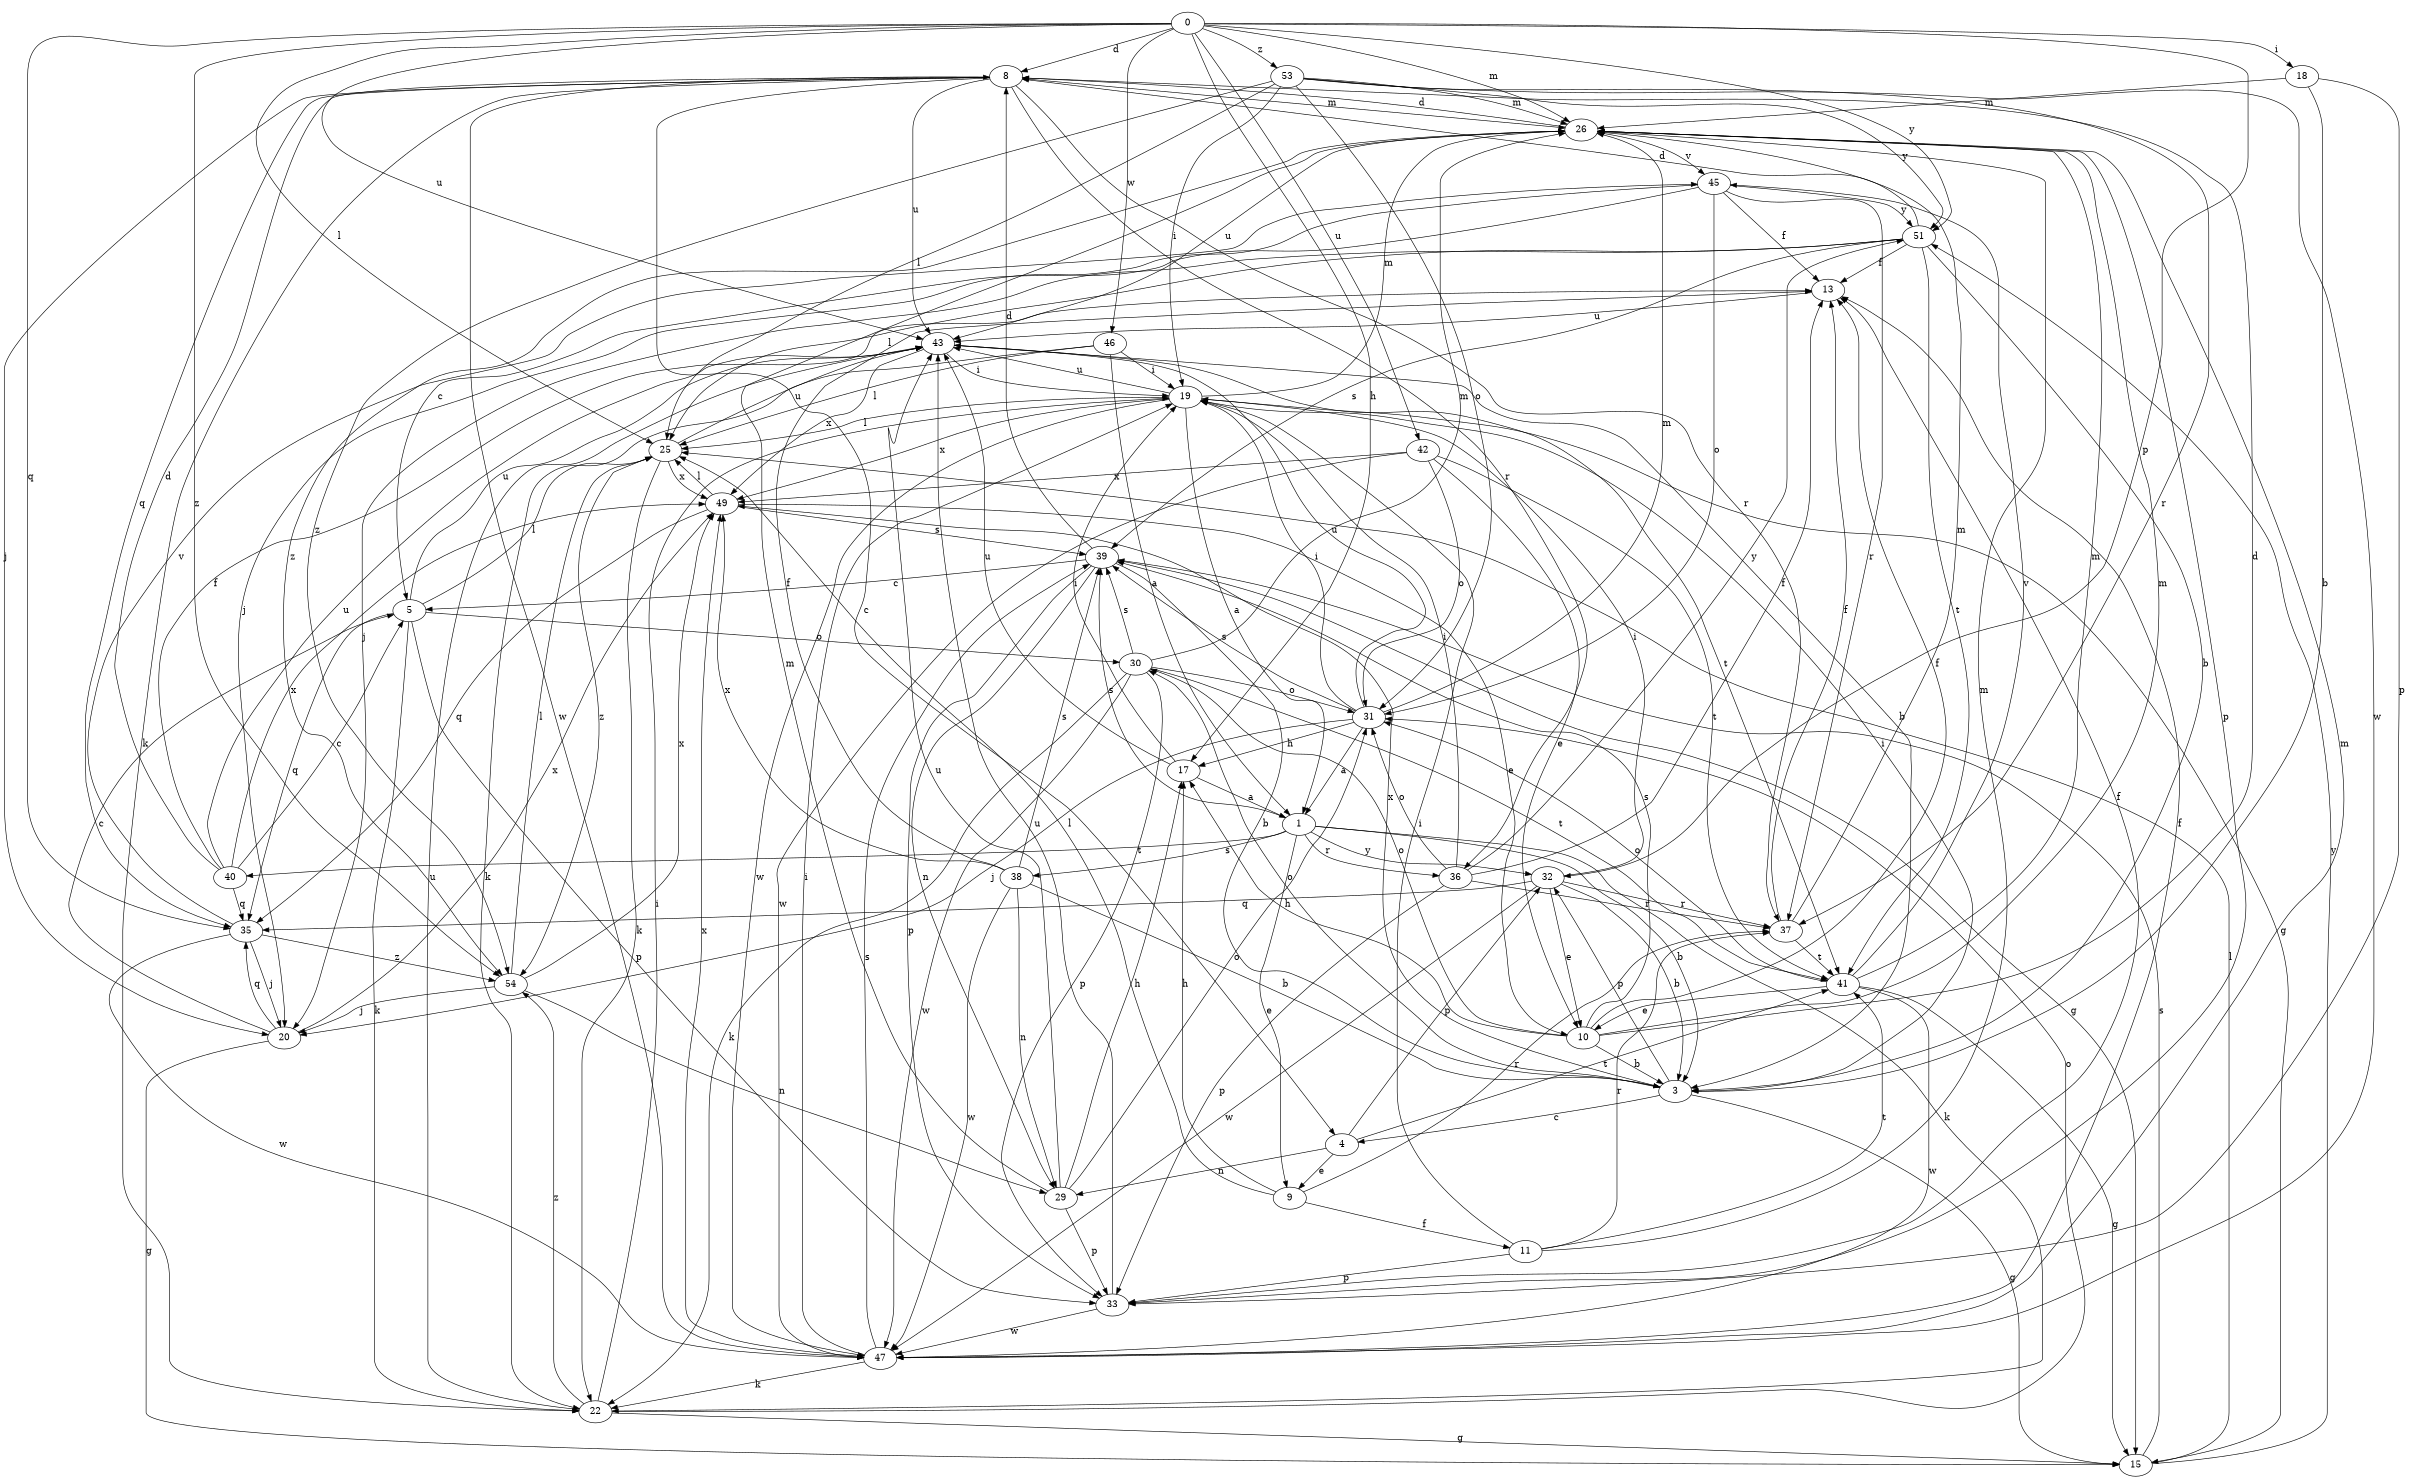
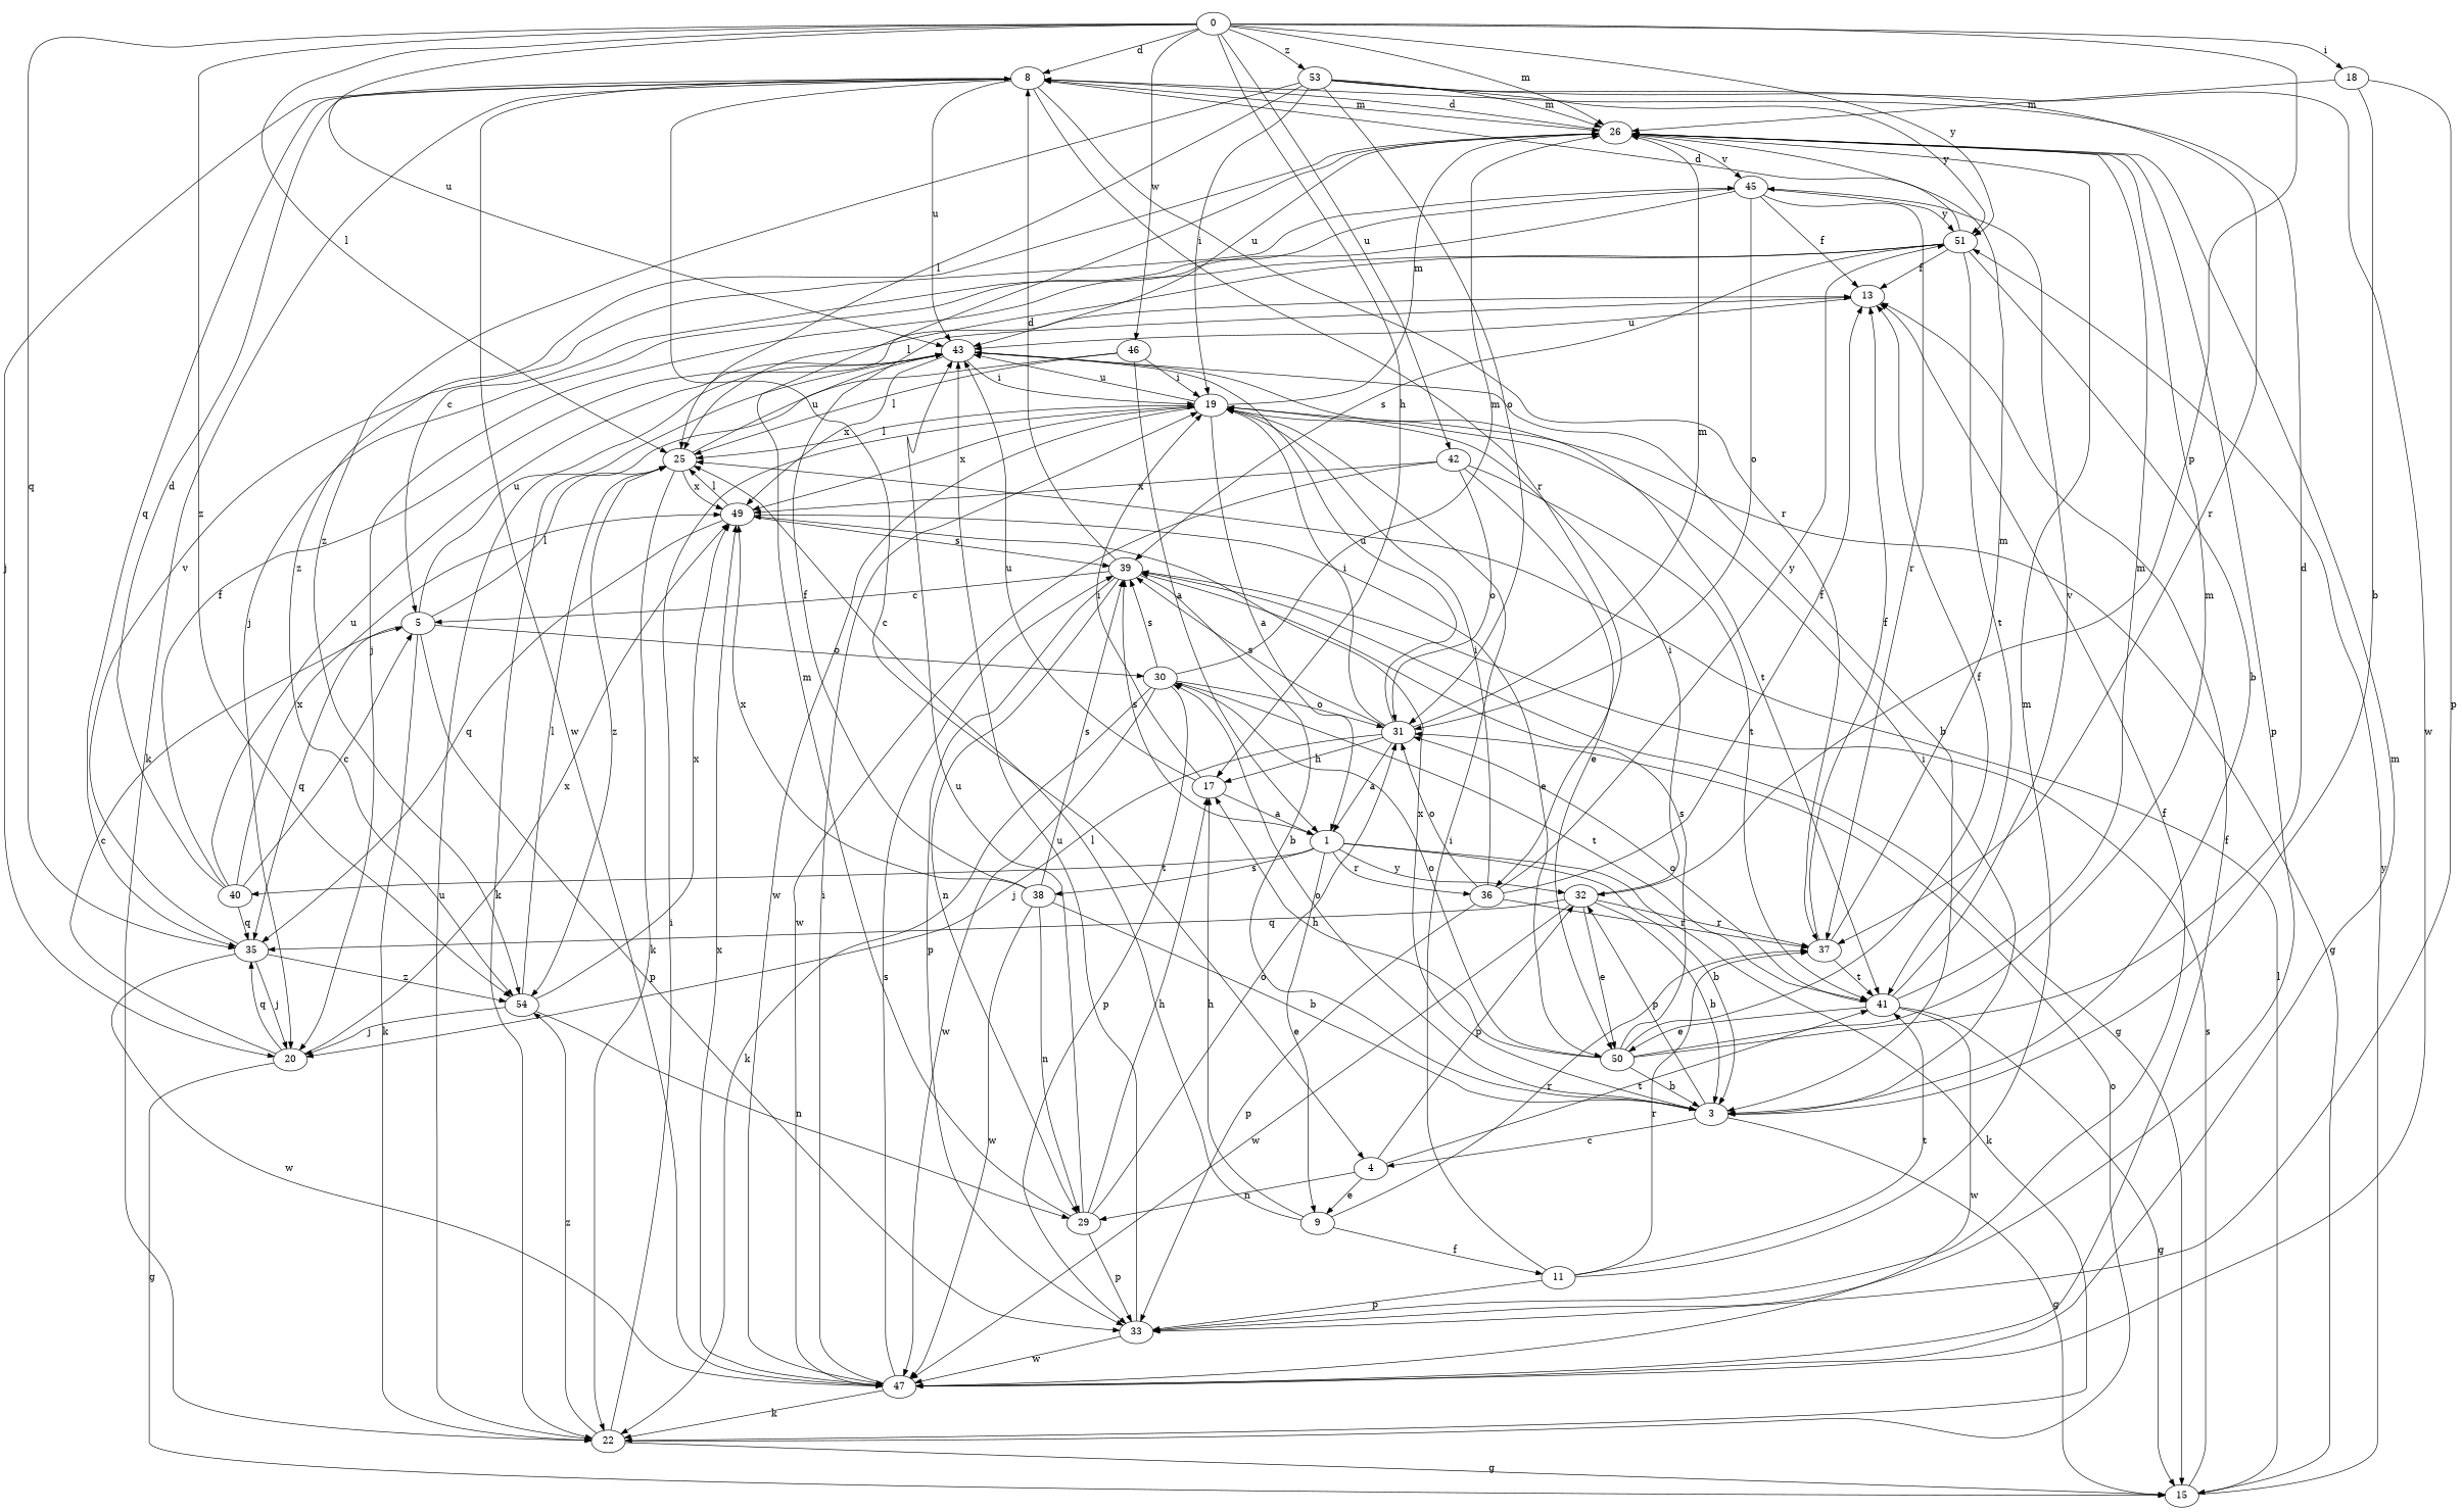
  strict digraph {
    0
    8
    17
    18
    25
    26
    32
    35
    42
    43
    46
    51
    53
    54
    22
    36
    4
    20
    37
    47
    1
    19
    3
    33
    49
    45
-   10
+   10 [label=50]
    41
    31
    39
    13
    29
    9
    38
    40
    15
    30
    11
    5
    0 -> 8 [label=d]
    0 -> 17 [label=h]
    0 -> 18 [label=i]
    0 -> 25 [label=l]
    0 -> 26 [label=m]
    0 -> 32 [label=p]
    0 -> 35 [label=q]
    0 -> 42 [label=u]
    0 -> 43 [label=u]
    0 -> 46 [label=w]
    0 -> 51 [label=y]
    0 -> 53 [label=z]
    0 -> 54 [label=z]
    8 -> 26 [label=m]
    8 -> 35 [label=q]
    8 -> 43 [label=u]
    8 -> 22 [label=k]
    8 -> 36 [label=r]
    8 -> 4 [label=c]
    8 -> 20 [label=j]
    8 -> 37 [label=r]
    8 -> 47 [label=w]
    17 -> 43 [label=u]
    17 -> 1 [label=a]
    17 -> 19 [label=i]
    18 -> 26 [label=m]
    18 -> 3 [label=b]
    18 -> 33 [label=p]
    25 -> 43 [label=u]
    25 -> 54 [label=z]
    25 -> 22 [label=k]
    25 -> 49 [label=x]
    26 -> 8 [label=d]
    26 -> 43 [label=u]
    26 -> 54 [label=z]
    26 -> 33 [label=p]
    26 -> 45 [label=v]
    32 -> 35 [label=q]
    32 -> 37 [label=r]
    32 -> 47 [label=w]
    32 -> 19 [label=i]
    32 -> 3 [label=b]
    32 -> 10 [label=e]
    35 -> 54 [label=z]
    35 -> 20 [label=j]
    35 -> 47 [label=w]
    35 -> 45 [label=v]
    42 -> 47 [label=w]
    42 -> 49 [label=x]
    42 -> 10 [label=e]
    42 -> 41 [label=t]
    42 -> 31 [label=o]
    43 -> 19 [label=i]
    43 -> 3 [label=b]
    43 -> 49 [label=x]
    43 -> 41 [label=t]
    46 -> 25 [label=l]
    46 -> 22 [label=k]
    46 -> 1 [label=a]
    46 -> 19 [label=i]
    51 -> 8 [label=d]
    51 -> 25 [label=l]
    51 -> 20 [label=j]
    51 -> 3 [label=b]
    51 -> 41 [label=t]
    51 -> 39 [label=s]
    51 -> 13 [label=f]
    53 -> 25 [label=l]
    53 -> 26 [label=m]
    53 -> 51 [label=y]
    53 -> 54 [label=z]
    53 -> 37 [label=r]
    53 -> 47 [label=w]
    53 -> 19 [label=i]
    53 -> 31 [label=o]
    54 -> 25 [label=l]
    54 -> 20 [label=j]
    54 -> 49 [label=x]
    54 -> 29 [label=n]
    22 -> 43 [label=u]
    22 -> 54 [label=z]
    22 -> 19 [label=i]
    22 -> 31 [label=o]
    22 -> 15 [label=g]
    36 -> 51 [label=y]
    36 -> 37 [label=r]
    36 -> 19 [label=i]
    36 -> 33 [label=p]
    36 -> 31 [label=o]
    36 -> 13 [label=f]
    4 -> 32 [label=p]
    4 -> 41 [label=t]
    4 -> 29 [label=n]
    4 -> 9 [label=e]
    20 -> 35 [label=q]
    20 -> 49 [label=x]
    20 -> 15 [label=g]
    20 -> 5 [label=c]
    37 -> 26 [label=m]
    37 -> 41 [label=t]
    37 -> 13 [label=f]
    47 -> 26 [label=m]
    47 -> 22 [label=k]
    47 -> 19 [label=i]
    47 -> 49 [label=x]
    47 -> 39 [label=s]
    47 -> 13 [label=f]
    1 -> 32 [label=y]
    1 -> 22 [label=k]
    1 -> 36 [label=r]
    1 -> 3 [label=b]
    1 -> 39 [label=s]
    1 -> 9 [label=e]
    1 -> 38 [label=s]
    1 -> 40 [label=t]
    19 -> 25 [label=l]
    19 -> 26 [label=m]
    19 -> 43 [label=u]
    19 -> 47 [label=w]
    19 -> 1 [label=a]
    19 -> 49 [label=x]
    19 -> 15 [label=g]
    3 -> 32 [label=p]
    3 -> 4 [label=c]
    3 -> 19 [label=i]
    3 -> 49 [label=x]
    3 -> 15 [label=g]
    3 -> 30 [label=o]
    33 -> 43 [label=u]
    33 -> 47 [label=w]
    33 -> 13 [label=f]
    49 -> 25 [label=l]
    49 -> 35 [label=q]
    49 -> 10 [label=e]
    49 -> 39 [label=s]
    45 -> 51 [label=y]
    45 -> 20 [label=j]
    45 -> 37 [label=r]
    45 -> 31 [label=o]
    45 -> 13 [label=f]
    45 -> 5 [label=c]
    10 -> 8 [label=d]
    10 -> 17 [label=h]
    10 -> 26 [label=m]
    10 -> 3 [label=b]
    10 -> 39 [label=s]
    10 -> 13 [label=f]
    10 -> 30 [label=o]
    41 -> 26 [label=m]
    41 -> 47 [label=w]
    41 -> 45 [label=v]
    41 -> 10 [label=e]
    41 -> 31 [label=o]
    41 -> 15 [label=g]
    31 -> 17 [label=h]
    31 -> 26 [label=m]
    31 -> 43 [label=u]
    31 -> 20 [label=j]
    31 -> 1 [label=a]
    31 -> 19 [label=i]
    31 -> 39 [label=s]
    39 -> 8 [label=d]
    39 -> 3 [label=b]
    39 -> 33 [label=p]
    39 -> 29 [label=n]
    39 -> 15 [label=g]
    39 -> 5 [label=c]
    13 -> 43 [label=u]
    29 -> 17 [label=h]
    29 -> 26 [label=m]
    29 -> 43 [label=u]
    29 -> 33 [label=p]
    29 -> 31 [label=o]
    9 -> 17 [label=h]
    9 -> 25 [label=l]
    9 -> 37 [label=r]
    9 -> 11 [label=f]
    38 -> 47 [label=w]
    38 -> 3 [label=b]
    38 -> 49 [label=x]
    38 -> 39 [label=s]
    38 -> 13 [label=f]
    38 -> 29 [label=n]
    40 -> 8 [label=d]
    40 -> 35 [label=q]
    40 -> 43 [label=u]
    40 -> 49 [label=x]
    40 -> 13 [label=f]
    40 -> 5 [label=c]
    15 -> 25 [label=l]
    15 -> 51 [label=y]
    15 -> 39 [label=s]
    30 -> 26 [label=m]
    30 -> 22 [label=k]
    30 -> 47 [label=w]
    30 -> 33 [label=p]
    30 -> 41 [label=t]
    30 -> 31 [label=o]
    30 -> 39 [label=s]
    11 -> 26 [label=m]
    11 -> 37 [label=r]
    11 -> 19 [label=i]
    11 -> 33 [label=p]
    11 -> 41 [label=t]
    5 -> 25 [label=l]
    5 -> 35 [label=q]
    5 -> 43 [label=u]
    5 -> 22 [label=k]
    5 -> 33 [label=p]
    5 -> 30 [label=o]
  }
